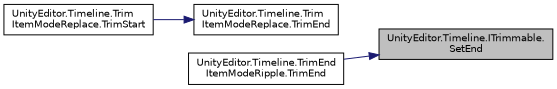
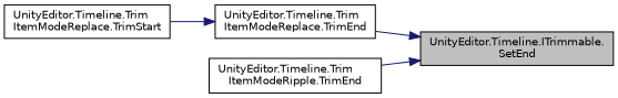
  digraph {
    rankdir=RL
    node [color=black fillcolor=white fontname=Helvetica fontsize=10 shape=record style=filled]
    edge [color=midnightblue dir=back fontname=Helvetica fontsize=10 labelfontname=Helvetica labelfontsize=10 style=solid]
    n1 [fillcolor=grey75 fontcolor=black height=0.2 label="UnityEditor.Timeline.ITrimmable.\lSetEnd" width=0.4]
    n2 [height=0.2 label="UnityEditor.Timeline.Trim\lItemModeReplace.TrimEnd" width=0.4]
-   n3 [height=0.2 label="UnityEditor.Timeline.TrimEnd\lItemModeRipple.TrimEnd" width=0.4]
+   n3 [height=0.2 label="UnityEditor.Timeline.Trim\lItemModeRipple.TrimEnd" width=0.4]
    n4 [height=0.2 label="UnityEditor.Timeline.Trim\lItemModeReplace.TrimStart" width=0.4]
+   n1 -> n2
    n1 -> n3
    n2 -> n4
  }
